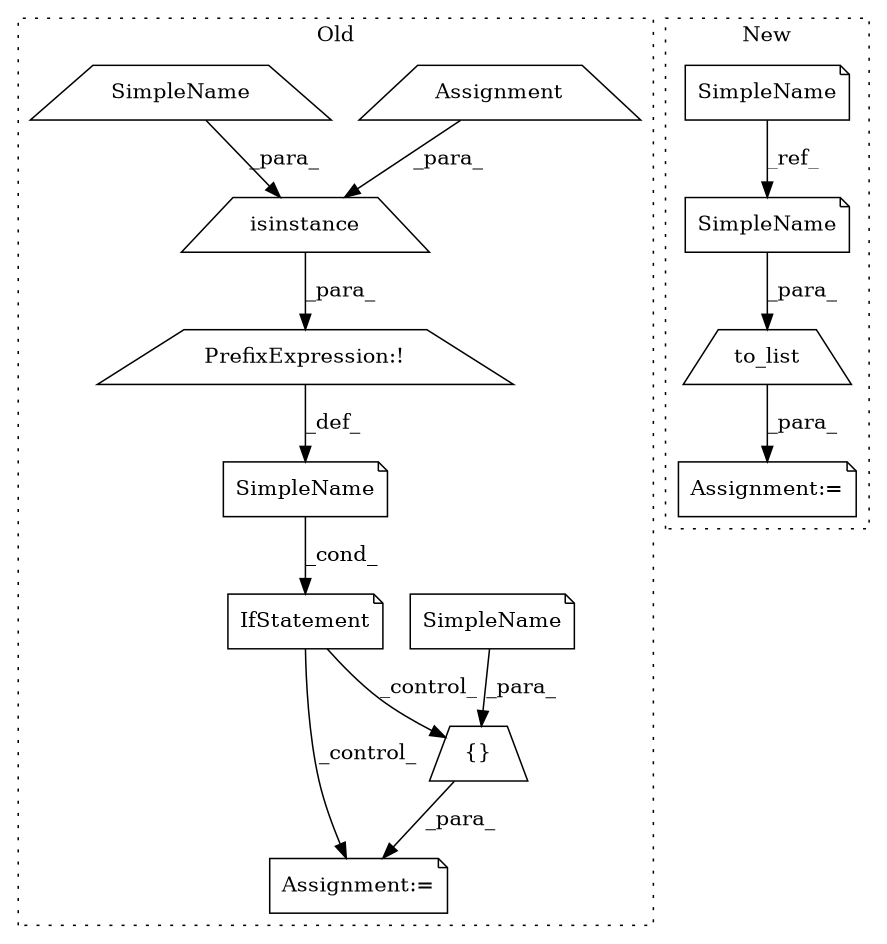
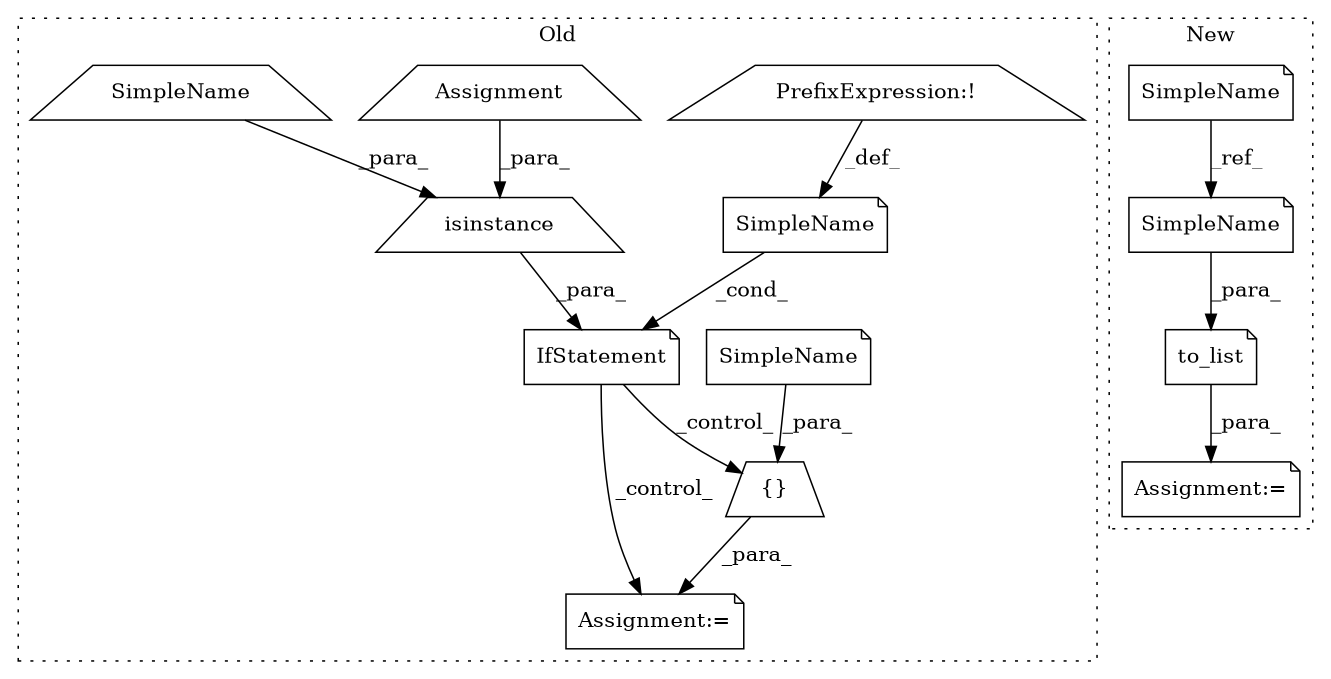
  digraph {
    node [a=42 l=10 shape=note]
    n1 [a=32 l="11,1" label=isinstance s="8439,8465" shape=trapezium]
    n2 [a=4 l="1,1" label="{}" s="8500,8511" shape=trapezium]
    n3 [label=SimpleName l=""]
    n4 [a=25 l="4,2" label=IfStatement s="8434,8466"]
    n5 [a=38 l=1 label="PrefixExpression:!" s=8438 shape=trapezium]
    n6 [a=7 l=1 label="Assignment:=" s=8490]
    n7 [a=22 l=4 label=Assignment s=8461 shape=trapezium]
    n8 [label=SimpleName s=8501]
    n9 [label=SimpleName s=8450 shape=trapezium]
-   n10 [a=32 l="8,1" label=to_list s="8235,8253" shape=trapezium]
+   n10 [a=32 l="8,1" label=to_list s="8235,8253"]
    n11 [label=SimpleName s=8197]
    n12 [a=7 l=1 label="Assignment:=" s=8234]
    n13 [label=SimpleName s=8243]
    subgraph cluster_1 {
      label=Old
      style=dotted
      n1
      n2
      n3
      n4
      n5
      n6
      n7
      n8
      n9
    }
    subgraph cluster_2 {
      label=New
      style=dotted
      n10
      n11
      n12
      n13
    }
-   n1 -> n5 [label=_para_]
+   n1 -> n4 [label=_para_]
    n2 -> n6 [label=_para_]
    n3 -> n4 [label=_cond_]
    n4 -> n2 [label=_control_]
    n4 -> n6 [label=_control_]
    n5 -> n3 [label=_def_]
    n7 -> n1 [label=_para_]
    n8 -> n2 [label=_para_]
    n9 -> n1 [label=_para_]
    n10 -> n12 [label=_para_]
    n11 -> n13 [label=_ref_]
    n13 -> n10 [label=_para_]
  }
